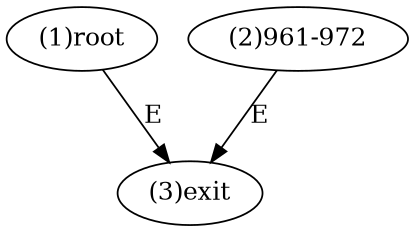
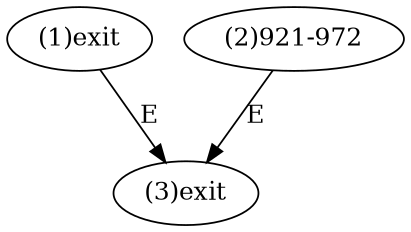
  digraph {
-   n1 [label="(1)root"]
+   n1 [label="(1)exit"]
    n2 [label="(3)exit"]
-   n3 [label="(2)961-972"]
+   n3 [label="(2)921-972"]
    n1 -> n2 [label=E]
    n3 -> n2 [label=E]
  }
